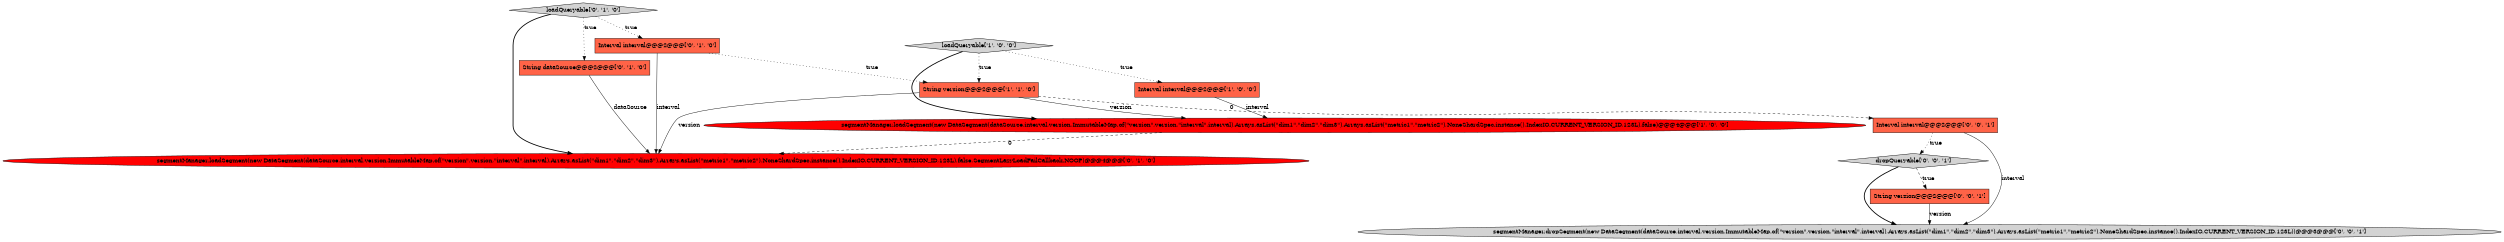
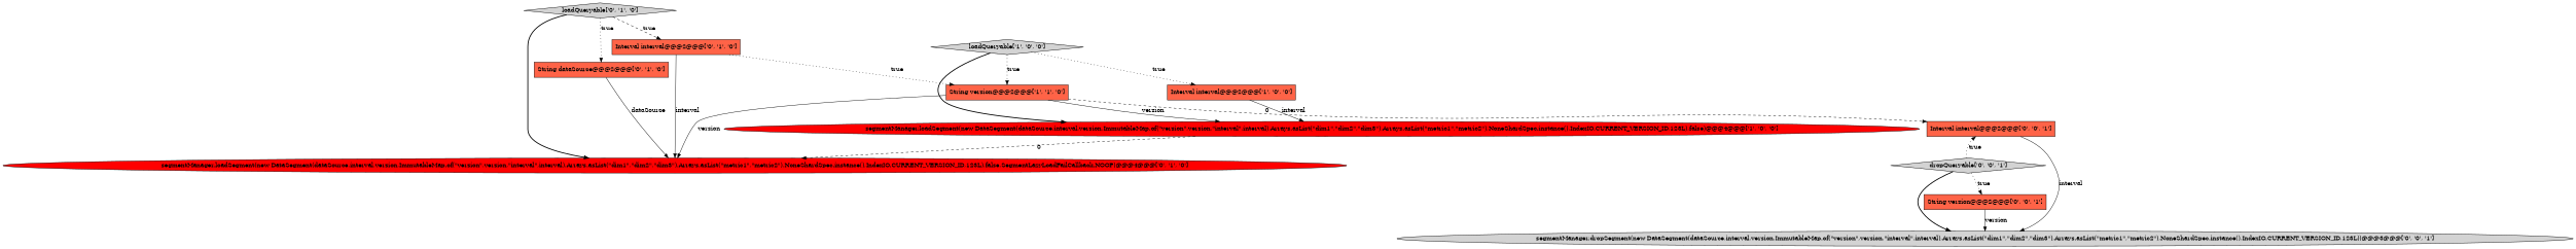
  digraph {
    node [fillcolor=tomato shape=box style=filled]
    edge [style=solid]
    n1 [label="Interval interval@@@2@@@['0', '0', '1']"]
    n2 [fillcolor=lightgray label="segmentManager.dropSegment(new DataSegment(dataSource,interval,version,ImmutableMap.of(\"version\",version,\"interval\",interval),Arrays.asList(\"dim1\",\"dim2\",\"dim3\"),Arrays.asList(\"metric1\",\"metric2\"),NoneShardSpec.instance(),IndexIO.CURRENT_VERSION_ID,123L))@@@3@@@['0', '0', '1']" shape=ellipse]
    n3 [fillcolor=red label="segmentManager.loadSegment(new DataSegment(dataSource,interval,version,ImmutableMap.of(\"version\",version,\"interval\",interval),Arrays.asList(\"dim1\",\"dim2\",\"dim3\"),Arrays.asList(\"metric1\",\"metric2\"),NoneShardSpec.instance(),IndexIO.CURRENT_VERSION_ID,123L),false)@@@4@@@['1', '0', '0']" shape=ellipse]
    n4 [fillcolor=red label="segmentManager.loadSegment(new DataSegment(dataSource,interval,version,ImmutableMap.of(\"version\",version,\"interval\",interval),Arrays.asList(\"dim1\",\"dim2\",\"dim3\"),Arrays.asList(\"metric1\",\"metric2\"),NoneShardSpec.instance(),IndexIO.CURRENT_VERSION_ID,123L),false,SegmentLazyLoadFailCallback.NOOP)@@@4@@@['0', '1', '0']" shape=ellipse]
    n5 [fillcolor=lightgray label="loadQueryable['0', '1', '0']" shape=diamond]
    n6 [label="Interval interval@@@2@@@['0', '1', '0']"]
    n7 [label="String dataSource@@@2@@@['0', '1', '0']"]
    n8 [label="String version@@@2@@@['1', '1', '0']"]
    n9 [label="String version@@@2@@@['0', '0', '1']"]
    n10 [label="Interval interval@@@2@@@['1', '0', '0']"]
    n11 [fillcolor=lightgray label="dropQueryable['0', '0', '1']" shape=diamond]
    n12 [fillcolor=lightgray label="loadQueryable['1', '0', '0']" shape=diamond]
    n1 -> n2 [label=interval]
    n3 -> n4 [label=0 style=dashed]
    n5 -> n4 [style=bold]
-   n5 -> n6 [label=true style=dotted]
+   n5 -> n6 [label=true style=dashed]
    n5 -> n7 [label=true style=dotted]
    n6 -> n4 [label=interval]
    n6 -> n8 [label=true style=dotted]
    n7 -> n4 [label=dataSource]
    n8 -> n1 [label=0 style=dashed]
    n8 -> n3 [label=version]
    n8 -> n4 [label=version]
    n9 -> n2 [label=version]
    n10 -> n3 [label=interval]
-   n1 -> n11 [label=true style=dotted]
+   n11 -> n1 [label=true style=dotted]
    n11 -> n2 [style=bold]
-   n11 -> n9 [label=true style=dashed]
+   n11 -> n9 [label=true style=dotted]
    n12 -> n3 [style=bold]
    n12 -> n8 [label=true style=dotted]
    n12 -> n10 [label=true style=dotted]
  }
